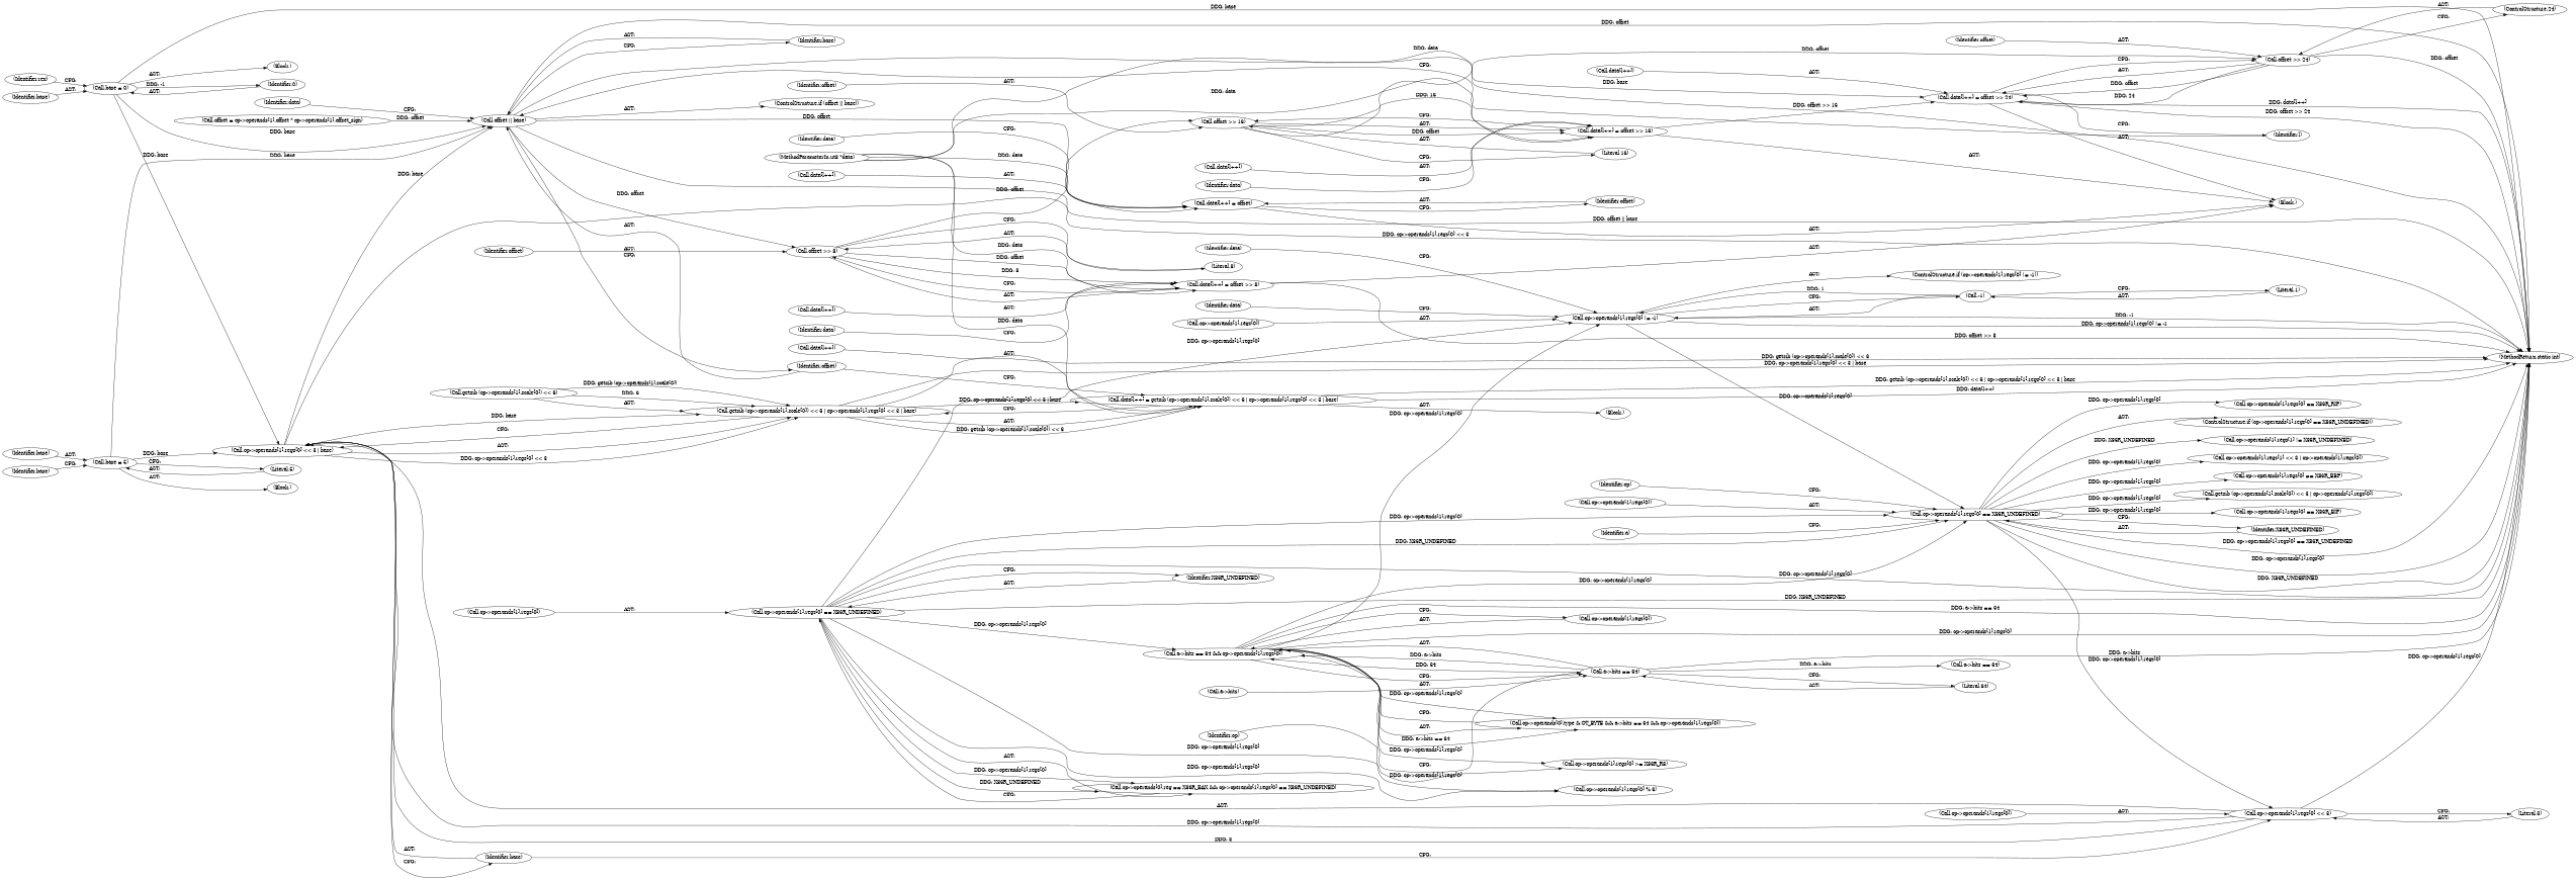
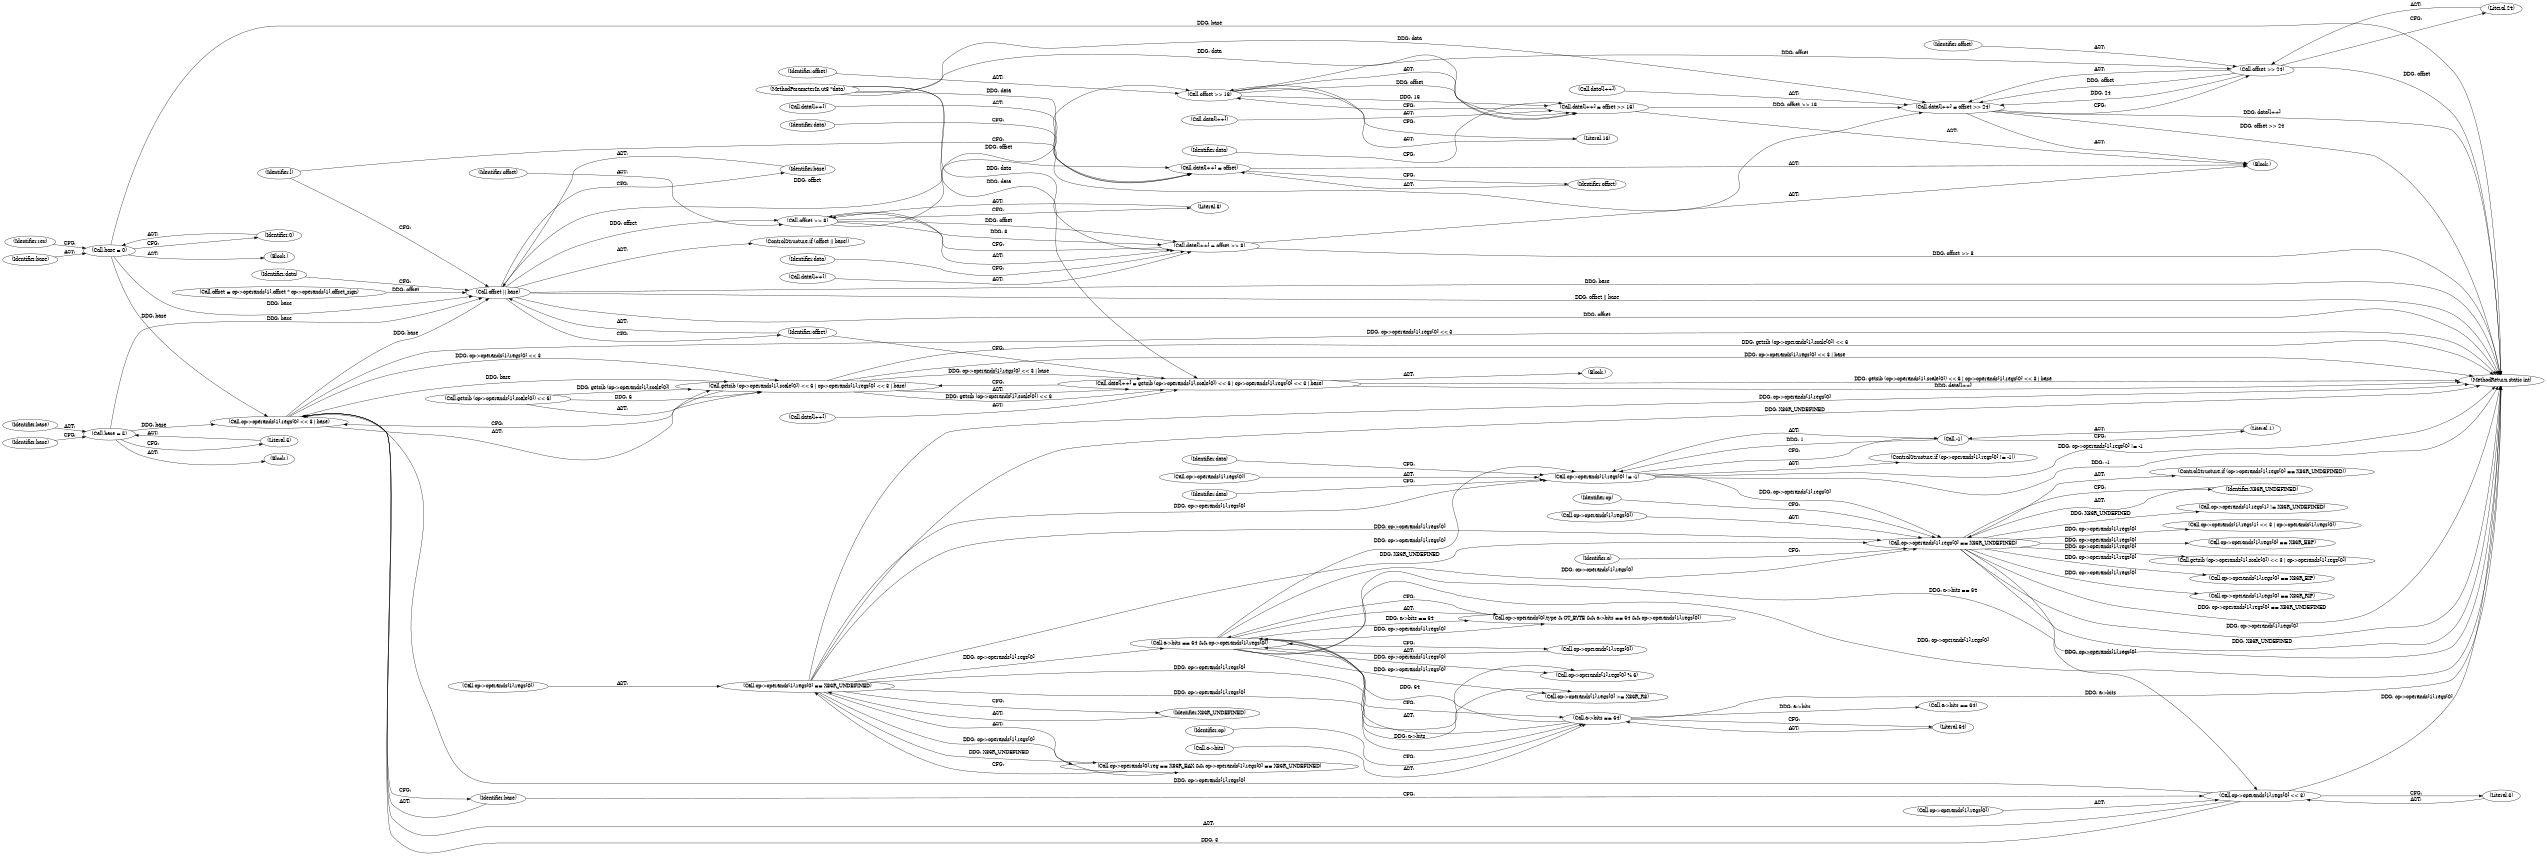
  digraph {
    rankdir=LR
    n1 [label="(Call,op->operands[1].regs[0] << 3 | base)"]
    n2 [label="(Call,getsib (op->operands[1].scale[0]) << 6 | op->operands[1].regs[0] << 3 | base)"]
    n3 [label="(Call,offset || base)"]
    n4 [label="(Identifier,base)"]
    n5 [label="(MethodReturn,static int)"]
    n6 [label="(Call,data[l++] = getsib (op->operands[1].scale[0]) << 6 | op->operands[1].regs[0] << 3 | base)"]
    n7 [label="(Call,data[l++] = offset)"]
    n8 [label="(Call,offset >> 8)"]
    n9 [label="(Identifier,base)"]
    n10 [label="(ControlStructure,if (offset || base))"]
    n11 [label="(Identifier,offset)"]
    n12 [label="(Call,op->operands[1].regs[0] << 3)"]
    n13 [label="(Literal,3)"]
    n14 [label="(Call,op->operands[1].regs[0] == X86R_UNDEFINED)"]
    n15 [label="(Call,getsib (op->operands[1].scale[0]) << 3 | op->operands[1].regs[0])"]
    n16 [label="(Call,op->operands[1].regs[0] == X86R_EIP)"]
    n17 [label="(Identifier,X86R_UNDEFINED)"]
    n18 [label="(Call,op->operands[1].regs[0] == X86R_RIP)"]
    n19 [label="(ControlStructure,if (op->operands[1].regs[0] == X86R_UNDEFINED))"]
    n20 [label="(Call,op->operands[1].regs[1] != X86R_UNDEFINED)"]
    n21 [label="(Call,op->operands[1].regs[1] << 3 | op->operands[1].regs[0])"]
    n22 [label="(Call,op->operands[1].regs[0] == X86R_EBP)"]
    n23 [label="(Call,a->bits == 64 && op->operands[1].regs[0])"]
    n24 [label="(Call,a->bits == 64)"]
    n25 [label="(Call,op->operands[1].regs[0] != -1)"]
    n26 [label="(Call,op->operands[0].type & OT_BYTE && a->bits == 64 && op->operands[1].regs[0])"]
    n27 [label="(Call,op->operands[1].regs[0] >= X86R_R8)"]
    n28 [label="(Call,op->operands[1].regs[0] % 6)"]
    n29 [label="(Call,op->operands[1].regs[0])"]
    n30 [label="(Call,a->bits == 64)"]
    n31 [label="(Literal,64)"]
    n32 [label="(Call,-1)"]
    n33 [label="(ControlStructure,if (op->operands[1].regs[0] != -1))"]
    n34 [label="(Call,op->operands[1].regs[0] == X86R_UNDEFINED)"]
    n35 [label="(Identifier,X86R_UNDEFINED)"]
    n36 [label="(Call,op->operands[0].reg == X86R_EAX && op->operands[1].regs[0] == X86R_UNDEFINED)"]
    n37 [label="(Literal,1)"]
    n38 [label="(Call,base = 0)"]
    n39 [label="(Block,)"]
    n40 [label="(Identifier,0)"]
    n41 [label="(Call,base = 5)"]
    n42 [label="(Literal,5)"]
    n43 [label="(Block,)"]
    n44 [label="(Block,)"]
    n45 [label="(Identifier,offset)"]
    n46 [label="(Block,)"]
    n47 [label="(Call,data[l++] = offset >> 8)"]
    n48 [label="(Call,offset >> 16)"]
    n49 [label="(Literal,8)"]
    n50 [label="(Call,data[l++] = offset >> 16)"]
    n51 [label="(Call,offset >> 24)"]
    n52 [label="(Literal,16)"]
    n53 [label="(Call,data[l++] = offset >> 24)"]
-   n54 [label="(ControlStructure,24)"]
+   n54 [label="(Literal,24)"]
    n55 [label="(Call,data[l++])"]
    n56 [label="(Identifier,data)"]
    n57 [label="(Call,data[l++])"]
    n58 [label="(Call,data[l++])"]
    n59 [label="(Identifier,data)"]
    n60 [label="(MethodParameterIn,ut8 *data)"]
    n61 [label="(Identifier,data)"]
    n62 [label="(Call,a->bits)"]
    n63 [label="(Identifier,l)"]
    n64 [label="(Identifier,rex)"]
    n65 [label="(Identifier,offset)"]
    n66 [label="(Identifier,a)"]
    n67 [label="(Identifier,op)"]
    n68 [label="(Identifier,base)"]
    n69 [label="(Call,getsib (op->operands[1].scale[0]) << 6)"]
    n70 [label="(Identifier,base)"]
    n71 [label="(Identifier,data)"]
    n72 [label="(Call,op->operands[1].regs[0])"]
    n73 [label="(Call,op->operands[1].regs[0])"]
    n74 [label="(Call,op->operands[1].regs[0])"]
    n75 [label="(Call,offset = op->operands[1].offset * op->operands[1].offset_sign)"]
    n76 [label="(Identifier,base)"]
    n77 [label="(Identifier,offset)"]
    n78 [label="(Identifier,data)"]
    n79 [label="(Identifier,offset)"]
    n80 [label="(Identifier,op)"]
    n81 [label="(Call,data[l++])"]
    n82 [label="(Identifier,data)"]
    n83 [label="(Call,op->operands[1].regs[0])"]
    n84 [label="(Call,data[l++])"]
    n1 -> n2 [label="AST: "]
    n1 -> n2 [label="DDG: op->operands[1].regs[0] << 3"]
    n1 -> n2 [label="DDG: base"]
    n1 -> n3 [label="DDG: base"]
    n1 -> n4 [label="CFG: "]
    n1 -> n5 [label="DDG: op->operands[1].regs[0] << 3"]
    n2 -> n1 [label="CFG: "]
    n2 -> n5 [label="DDG: getsib (op->operands[1].scale[0]) << 6"]
    n2 -> n5 [label="DDG: op->operands[1].regs[0] << 3 | base"]
    n2 -> n6 [label="AST: "]
    n2 -> n6 [label="DDG: getsib (op->operands[1].scale[0]) << 6"]
    n2 -> n6 [label="DDG: op->operands[1].regs[0] << 3 | base"]
    n3 -> n5 [label="DDG: offset"]
    n3 -> n5 [label="DDG: base"]
    n3 -> n5 [label="DDG: offset || base"]
    n3 -> n7 [label="DDG: offset"]
    n3 -> n8 [label="DDG: offset"]
    n3 -> n9 [label="CFG: "]
    n3 -> n10 [label="AST: "]
    n3 -> n11 [label="CFG: "]
    n4 -> n1 [label="AST: "]
    n4 -> n12 [label="CFG: "]
    n6 -> n2 [label="CFG: "]
    n6 -> n5 [label="DDG: getsib (op->operands[1].scale[0]) << 6 | op->operands[1].regs[0] << 3 | base"]
    n6 -> n5 [label="DDG: data[l++]"]
    n6 -> n44 [label="AST: "]
    n7 -> n45 [label="CFG: "]
    n7 -> n46 [label="AST: "]
    n8 -> n47 [label="AST: "]
    n8 -> n47 [label="DDG: offset"]
    n8 -> n47 [label="DDG: 8"]
    n8 -> n48 [label="DDG: offset"]
    n8 -> n49 [label="CFG: "]
    n9 -> n3 [label="AST: "]
    n11 -> n3 [label="AST: "]
    n11 -> n6 [label="CFG: "]
    n12 -> n1 [label="AST: "]
    n12 -> n1 [label="DDG: op->operands[1].regs[0]"]
    n12 -> n1 [label="DDG: 3"]
    n12 -> n5 [label="DDG: op->operands[1].regs[0]"]
    n12 -> n13 [label="CFG: "]
    n13 -> n12 [label="AST: "]
    n14 -> n5 [label="DDG: op->operands[1].regs[0] == X86R_UNDEFINED"]
    n14 -> n5 [label="DDG: op->operands[1].regs[0]"]
    n14 -> n5 [label="DDG: X86R_UNDEFINED"]
    n14 -> n12 [label="DDG: op->operands[1].regs[0]"]
    n14 -> n15 [label="DDG: op->operands[1].regs[0]"]
    n14 -> n16 [label="DDG: op->operands[1].regs[0]"]
    n14 -> n17 [label="CFG: "]
    n14 -> n18 [label="DDG: op->operands[1].regs[0]"]
    n14 -> n19 [label="AST: "]
    n14 -> n20 [label="DDG: X86R_UNDEFINED"]
    n14 -> n21 [label="DDG: op->operands[1].regs[0]"]
    n14 -> n22 [label="DDG: op->operands[1].regs[0]"]
    n17 -> n14 [label="AST: "]
    n23 -> n5 [label="DDG: op->operands[1].regs[0]"]
    n23 -> n5 [label="DDG: a->bits == 64"]
    n23 -> n14 [label="DDG: op->operands[1].regs[0]"]
    n23 -> n24 [label="CFG: "]
    n23 -> n25 [label="DDG: op->operands[1].regs[0]"]
    n23 -> n26 [label="AST: "]
    n23 -> n26 [label="DDG: a->bits == 64"]
    n23 -> n26 [label="DDG: op->operands[1].regs[0]"]
    n23 -> n27 [label="DDG: op->operands[1].regs[0]"]
    n23 -> n28 [label="DDG: op->operands[1].regs[0]"]
    n23 -> n29 [label="CFG: "]
    n24 -> n5 [label="DDG: a->bits"]
    n24 -> n23 [label="AST: "]
    n24 -> n23 [label="DDG: a->bits"]
    n24 -> n23 [label="DDG: 64"]
    n24 -> n30 [label="DDG: a->bits"]
    n24 -> n31 [label="CFG: "]
    n25 -> n5 [label="DDG: op->operands[1].regs[0] != -1"]
    n25 -> n5 [label="DDG: -1"]
    n25 -> n14 [label="DDG: op->operands[1].regs[0]"]
    n25 -> n32 [label="CFG: "]
    n25 -> n33 [label="AST: "]
    n26 -> n23 [label="CFG: "]
    n29 -> n23 [label="AST: "]
    n31 -> n24 [label="AST: "]
    n32 -> n25 [label="AST: "]
    n32 -> n25 [label="DDG: 1"]
    n32 -> n37 [label="CFG: "]
    n34 -> n5 [label="DDG: op->operands[1].regs[0]"]
    n34 -> n5 [label="DDG: X86R_UNDEFINED"]
    n34 -> n14 [label="DDG: op->operands[1].regs[0]"]
    n34 -> n14 [label="DDG: X86R_UNDEFINED"]
    n34 -> n23 [label="DDG: op->operands[1].regs[0]"]
    n34 -> n25 [label="DDG: op->operands[1].regs[0]"]
    n34 -> n27 [label="DDG: op->operands[1].regs[0]"]
    n34 -> n28 [label="DDG: op->operands[1].regs[0]"]
    n34 -> n35 [label="CFG: "]
    n34 -> n36 [label="AST: "]
    n34 -> n36 [label="DDG: op->operands[1].regs[0]"]
    n34 -> n36 [label="DDG: X86R_UNDEFINED"]
    n35 -> n34 [label="AST: "]
    n36 -> n34 [label="CFG: "]
    n37 -> n32 [label="AST: "]
    n38 -> n1 [label="DDG: base"]
    n38 -> n3 [label="DDG: base"]
    n38 -> n5 [label="DDG: base"]
    n38 -> n39 [label="AST: "]
-   n38 -> n40 [label="DDG: -1"]
+   n38 -> n40 [label="CFG: "]
    n40 -> n38 [label="AST: "]
    n41 -> n1 [label="DDG: base"]
    n41 -> n3 [label="DDG: base"]
    n41 -> n42 [label="CFG: "]
    n41 -> n43 [label="AST: "]
    n42 -> n41 [label="AST: "]
    n45 -> n7 [label="AST: "]
    n47 -> n5 [label="DDG: offset >> 8"]
    n47 -> n8 [label="CFG: "]
    n47 -> n46 [label="AST: "]
    n48 -> n50 [label="AST: "]
    n48 -> n50 [label="DDG: offset"]
    n48 -> n50 [label="DDG: 16"]
    n48 -> n51 [label="DDG: offset"]
    n48 -> n52 [label="CFG: "]
    n49 -> n8 [label="AST: "]
    n50 -> n46 [label="AST: "]
    n50 -> n48 [label="CFG: "]
    n50 -> n53 [label="DDG: offset >> 16"]
    n51 -> n5 [label="DDG: offset"]
    n51 -> n53 [label="AST: "]
    n51 -> n53 [label="DDG: offset"]
    n51 -> n53 [label="DDG: 24"]
    n51 -> n54 [label="CFG: "]
    n52 -> n48 [label="AST: "]
    n53 -> n5 [label="DDG: data[l++]"]
    n53 -> n5 [label="DDG: offset >> 24"]
    n53 -> n46 [label="AST: "]
    n53 -> n51 [label="CFG: "]
    n54 -> n51 [label="AST: "]
    n55 -> n6 [label="AST: "]
    n56 -> n7 [label="CFG: "]
    n57 -> n7 [label="AST: "]
    n58 -> n47 [label="AST: "]
    n59 -> n25 [label="CFG: "]
    n60 -> n6 [label="DDG: data"]
    n60 -> n7 [label="DDG: data"]
    n60 -> n47 [label="DDG: data"]
    n60 -> n50 [label="DDG: data"]
    n60 -> n53 [label="DDG: data"]
    n61 -> n25 [label="CFG: "]
    n62 -> n24 [label="AST: "]
    n63 -> n3 [label="CFG: "]
-   n53 -> n63 [label="CFG: "]
+   n63 -> n53 [label="CFG: "]
    n64 -> n38 [label="CFG: "]
    n65 -> n8 [label="AST: "]
    n66 -> n14 [label="CFG: "]
    n67 -> n14 [label="CFG: "]
    n68 -> n38 [label="AST: "]
    n69 -> n2 [label="AST: "]
    n69 -> n2 [label="DDG: getsib (op->operands[1].scale[0])"]
    n69 -> n2 [label="DDG: 6"]
    n70 -> n41 [label="AST: "]
    n71 -> n3 [label="CFG: "]
    n72 -> n14 [label="AST: "]
    n73 -> n34 [label="AST: "]
    n74 -> n12 [label="AST: "]
    n75 -> n3 [label="DDG: offset"]
    n76 -> n41 [label="CFG: "]
    n77 -> n51 [label="AST: "]
    n78 -> n47 [label="CFG: "]
    n79 -> n48 [label="AST: "]
    n80 -> n24 [label="CFG: "]
    n81 -> n50 [label="AST: "]
    n82 -> n50 [label="CFG: "]
    n83 -> n25 [label="AST: "]
    n84 -> n53 [label="AST: "]
  }
